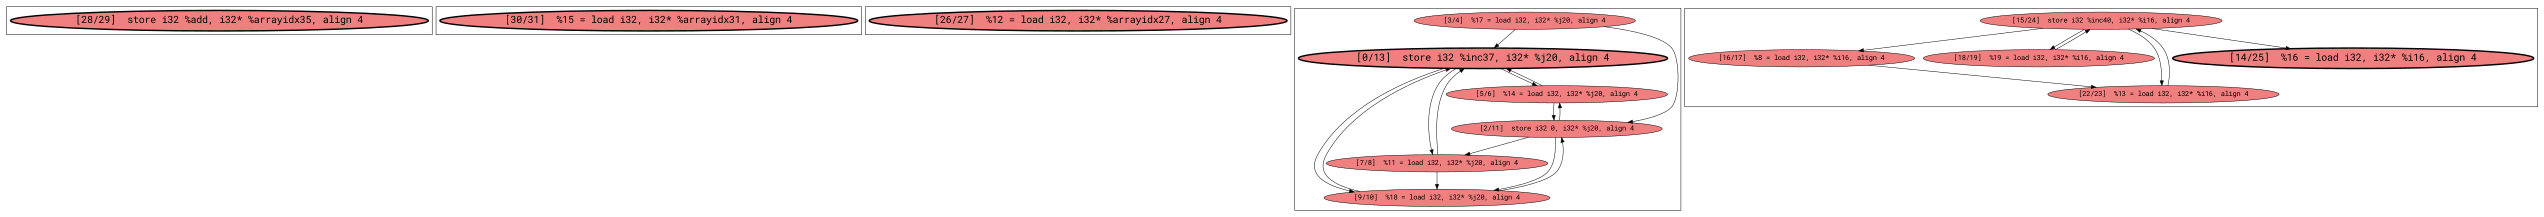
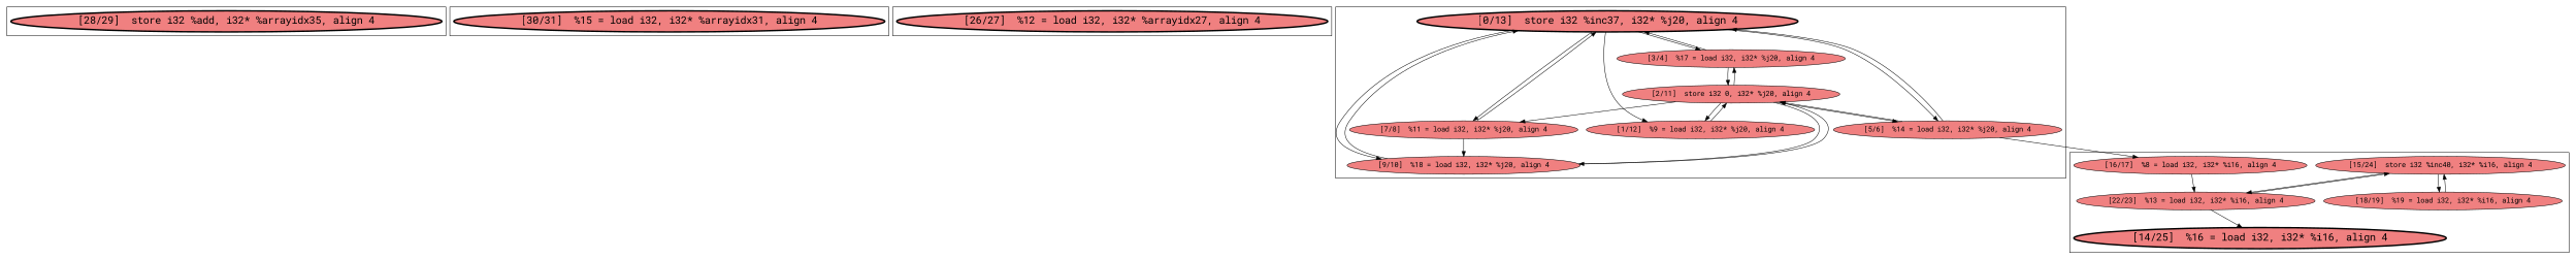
  digraph {
    fontname="Roboto Mono"
    node [fillcolor=lightcoral fontname="Roboto Mono" shape=ellipse style=filled]
    edge [fontname="Roboto Mono"]
    n1 [fontsize=20 label="[28/29]  store i32 %add, i32* %arrayidx35, align 4" penwidth=3.0]
    n2 [fontsize=20 label="[30/31]  %15 = load i32, i32* %arrayidx31, align 4" penwidth=3.0]
    n3 [fontsize=20 label="[26/27]  %12 = load i32, i32* %arrayidx27, align 4" penwidth=3.0]
    n4 [fontsize=20 label="[0/13]  store i32 %inc37, i32* %j20, align 4" penwidth=3.0]
    n5 [label="[3/4]  %17 = load i32, i32* %j20, align 4"]
    n6 [label="[2/11]  store i32 0, i32* %j20, align 4"]
    n7 [label="[5/6]  %14 = load i32, i32* %j20, align 4"]
    n8 [label="[9/10]  %18 = load i32, i32* %j20, align 4"]
+   n9 [label="[1/12]  %9 = load i32, i32* %j20, align 4"]
    n10 [label="[7/8]  %11 = load i32, i32* %j20, align 4"]
    n11 [label="[15/24]  store i32 %inc40, i32* %i16, align 4"]
    n12 [label="[16/17]  %8 = load i32, i32* %i16, align 4"]
    n13 [label="[18/19]  %19 = load i32, i32* %i16, align 4"]
    n14 [label="[22/23]  %13 = load i32, i32* %i16, align 4"]
    n15 [fontsize=20 label="[14/25]  %16 = load i32, i32* %i16, align 4" penwidth=3.0]
    subgraph cluster_1 {
      n1
    }
    subgraph cluster_2 {
      n2
    }
    subgraph cluster_3 {
      n3
    }
    subgraph cluster_4 {
      n4
      n5
      n6
      n7
      n8
+     n9
      n10
    }
    subgraph cluster_5 {
      n11
      n12
      n13
      n14
      n15
    }
+   n4 -> n5
    n4 -> n7
    n4 -> n8
+   n4 -> n9
    n4 -> n10
    n5 -> n4
    n5 -> n6
+   n6 -> n5
    n6 -> n7
    n6 -> n8
+   n6 -> n9
    n6 -> n10
    n7 -> n4
    n7 -> n6
    n8 -> n4
    n8 -> n6
+   n9 -> n6
    n10 -> n4
    n10 -> n8
-   n11 -> n12
+   n7 -> n12
    n11 -> n13
    n11 -> n14
-   n11 -> n15
+   n14 -> n15
    n12 -> n14
    n13 -> n11
    n14 -> n11
  }
